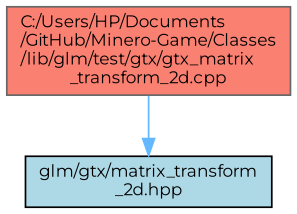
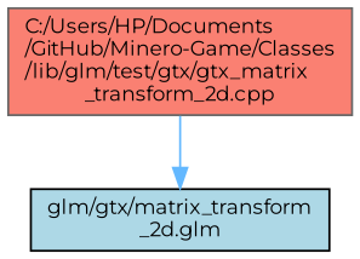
  digraph {
    fontname=Montserrat
    node [fontname=Montserrat fontsize=10 shape=box style=filled]
    n1 [color=gray40 fillcolor=salmon fontcolor=black height=0.2 label="C:/Users/HP/Documents\l/GitHub/Minero-Game/Classes\l/lib/glm/test/gtx/gtx_matrix\l_transform_2d.cpp" width=0.4]
-   n2 [color=black fillcolor=lightblue height=0.2 label="glm/gtx/matrix_transform\l_2d.hpp" width=0.4]
+   n2 [color=black fillcolor=lightblue height=0.2 label="glm/gtx/matrix_transform\l_2d.glm" width=0.4]
    n1 -> n2 [color=steelblue1 fontname=Montserrat fontsize=10 labelfontname=Helvetica labelfontsize=10 style=solid]
  }
